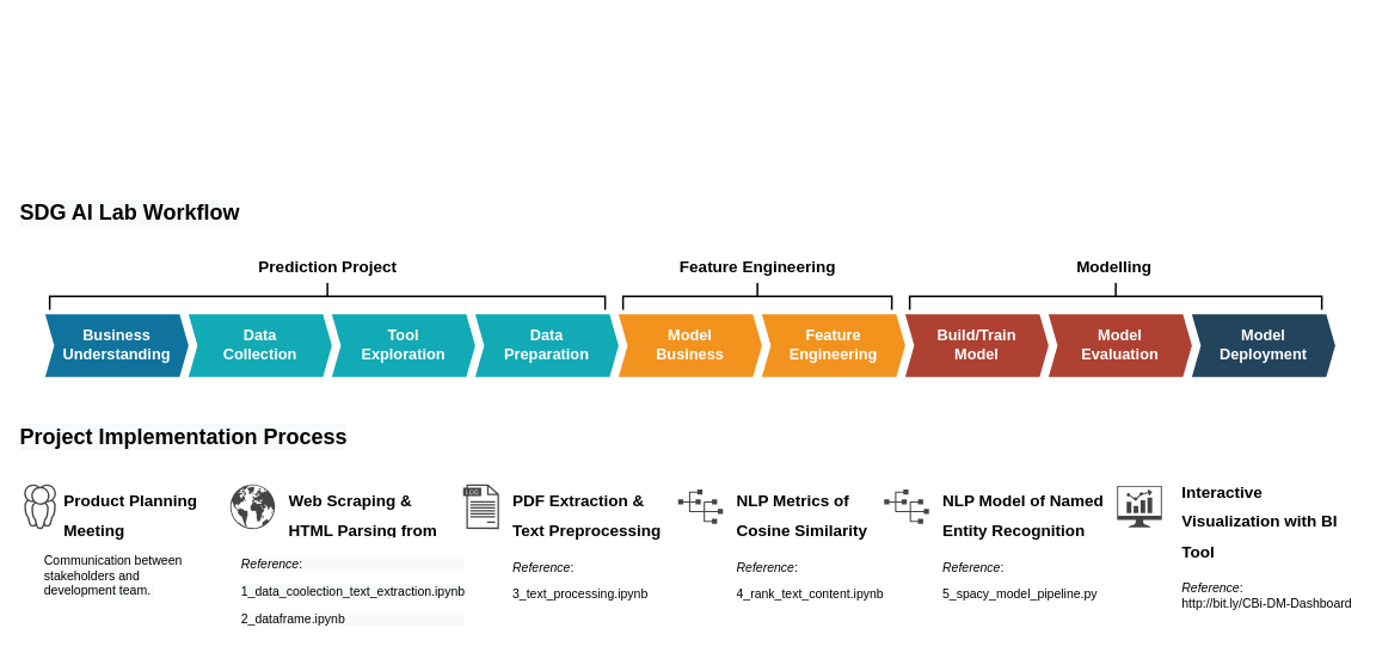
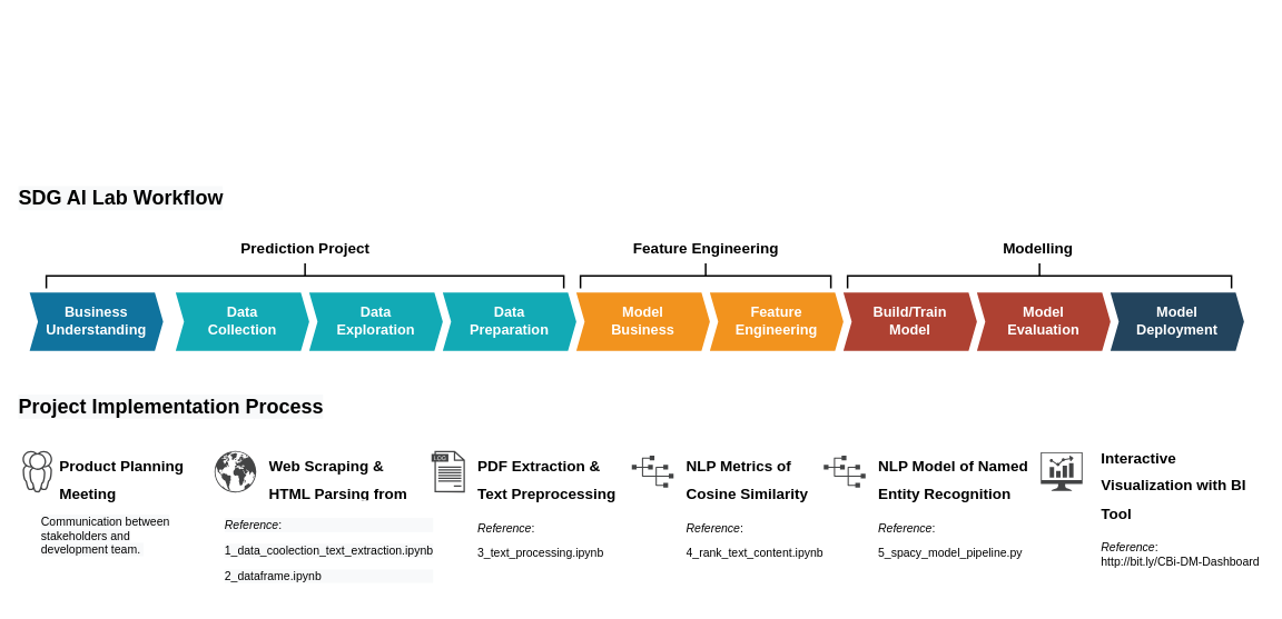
  <mxCell id="0" />
  <mxCell id="1" parent="0" />
  <mxCell id="2" value="&lt;h1 style=&quot;text-align: left&quot;&gt;&lt;font style=&quot;font-size: 18px&quot;&gt;Product Planning Meeting&lt;/font&gt;&lt;/h1&gt;" style="text;html=1;spacing=5;spacingTop=-20;whiteSpace=wrap;overflow=hidden;strokeWidth=2;fillColor=none;gradientColor=none;fontSize=14;align=center;" parent="1" vertex="1"><mxGeometry x="66.5" y="530" width="200" height="80" as="geometry" /></mxCell>
- <mxCell id="3" value="Business&lt;br&gt;Understanding" style="shape=step;perimeter=stepPerimeter;whiteSpace=wrap;html=1;fixedSize=1;size=10;fillColor=#10739E;strokeColor=none;fontSize=17;fontColor=#FFFFFF;fontStyle=1;align=center;rounded=0;" vertex="1" parent="1"><mxGeometry x="50" y="350" width="160" height="70" as="geometry" /></mxCell>
+ <mxCell id="3" value="Business&lt;br&gt;Understanding" style="shape=step;perimeter=stepPerimeter;whiteSpace=wrap;html=1;fixedSize=1;size=10;fillColor=#10739E;strokeColor=none;fontSize=17;fontColor=#FFFFFF;fontStyle=1;align=center;rounded=0;" vertex="1" parent="1"><mxGeometry x="35" y="350" width="160" height="70" as="geometry" /></mxCell>
  <mxCell id="4" value="Model&lt;br&gt;Business" style="shape=step;perimeter=stepPerimeter;whiteSpace=wrap;html=1;fixedSize=1;size=10;fillColor=#F2931E;strokeColor=none;fontSize=17;fontColor=#FFFFFF;fontStyle=1;align=center;rounded=0;" vertex="1" parent="1"><mxGeometry x="690" y="350" width="160" height="70" as="geometry" /></mxCell>
  <mxCell id="5" value="Build/Train&lt;br&gt;Model" style="shape=step;perimeter=stepPerimeter;whiteSpace=wrap;html=1;fixedSize=1;size=10;fillColor=#AE4132;strokeColor=none;fontSize=17;fontColor=#FFFFFF;fontStyle=1;align=center;rounded=0;" vertex="1" parent="1"><mxGeometry x="1010" y="350" width="160" height="70" as="geometry" /></mxCell>
  <mxCell id="6" value="Model&lt;br&gt;Deployment" style="shape=step;perimeter=stepPerimeter;whiteSpace=wrap;html=1;fixedSize=1;size=10;fillColor=#23445D;strokeColor=none;fontSize=17;fontColor=#FFFFFF;fontStyle=1;align=center;rounded=0;" vertex="1" parent="1"><mxGeometry x="1330" y="350" width="160" height="70" as="geometry" /></mxCell>
  <mxCell id="7" value="Data&lt;br&gt;Collection" style="shape=step;perimeter=stepPerimeter;whiteSpace=wrap;html=1;fixedSize=1;size=10;fillColor=#12AAB5;strokeColor=none;fontSize=17;fontColor=#FFFFFF;fontStyle=1;align=center;rounded=0;" vertex="1" parent="1"><mxGeometry x="210" y="350" width="160" height="70" as="geometry" /></mxCell>
- <mxCell id="8" value="Tool&lt;br&gt;Exploration" style="shape=step;perimeter=stepPerimeter;whiteSpace=wrap;html=1;fixedSize=1;size=10;fillColor=#12AAB5;strokeColor=none;fontSize=17;fontColor=#FFFFFF;fontStyle=1;align=center;rounded=0;" vertex="1" parent="1"><mxGeometry x="370" y="350" width="160" height="70" as="geometry" /></mxCell>
+ <mxCell id="8" value="Data&lt;br&gt;Exploration" style="shape=step;perimeter=stepPerimeter;whiteSpace=wrap;html=1;fixedSize=1;size=10;fillColor=#12AAB5;strokeColor=none;fontSize=17;fontColor=#FFFFFF;fontStyle=1;align=center;rounded=0;" vertex="1" parent="1"><mxGeometry x="370" y="350" width="160" height="70" as="geometry" /></mxCell>
  <mxCell id="9" value="Data&lt;br&gt;Preparation" style="shape=step;perimeter=stepPerimeter;whiteSpace=wrap;html=1;fixedSize=1;size=10;fillColor=#12AAB5;strokeColor=none;fontSize=17;fontColor=#FFFFFF;fontStyle=1;align=center;rounded=0;" vertex="1" parent="1"><mxGeometry x="530" y="350" width="160" height="70" as="geometry" /></mxCell>
  <mxCell id="10" value="Feature&lt;br&gt;Engineering" style="shape=step;perimeter=stepPerimeter;whiteSpace=wrap;html=1;fixedSize=1;size=10;fillColor=#F2931E;strokeColor=none;fontSize=17;fontColor=#FFFFFF;fontStyle=1;align=center;rounded=0;" vertex="1" parent="1"><mxGeometry x="850" y="350" width="160" height="70" as="geometry" /></mxCell>
  <mxCell id="11" value="Model&lt;br&gt;Evaluation" style="shape=step;perimeter=stepPerimeter;whiteSpace=wrap;html=1;fixedSize=1;size=10;fillColor=#AE4132;strokeColor=none;fontSize=17;fontColor=#FFFFFF;fontStyle=1;align=center;rounded=0;" vertex="1" parent="1"><mxGeometry x="1170" y="350" width="160" height="70" as="geometry" /></mxCell>
  <mxCell id="12" value="" style="strokeWidth=2;html=1;shape=mxgraph.flowchart.annotation_2;align=left;labelPosition=right;pointerEvents=1;rotation=90;" vertex="1" parent="1"><mxGeometry x="350" y="20" width="30" height="620" as="geometry" /></mxCell>
  <mxCell id="13" value="" style="strokeWidth=2;html=1;shape=mxgraph.flowchart.annotation_2;align=left;labelPosition=right;pointerEvents=1;rotation=90;" vertex="1" parent="1"><mxGeometry x="830" y="180" width="30" height="300" as="geometry" /></mxCell>
  <mxCell id="14" value="" style="strokeWidth=2;html=1;shape=mxgraph.flowchart.annotation_2;align=left;labelPosition=right;pointerEvents=1;rotation=90;" vertex="1" parent="1"><mxGeometry x="1230" y="100" width="30" height="460" as="geometry" /></mxCell>
  <mxCell id="15" value="&lt;font style=&quot;font-size: 18px&quot;&gt;Prediction Project&lt;/font&gt;" style="text;strokeColor=none;fillColor=none;html=1;fontSize=24;fontStyle=1;verticalAlign=middle;align=center;" vertex="1" parent="1"><mxGeometry x="315" y="280" width="100" height="30" as="geometry" /></mxCell>
  <mxCell id="16" value="&lt;font style=&quot;font-size: 18px&quot;&gt;Feature Engineering&lt;/font&gt;" style="text;strokeColor=none;fillColor=none;html=1;fontSize=24;fontStyle=1;verticalAlign=middle;align=center;" vertex="1" parent="1"><mxGeometry x="795" y="280" width="100" height="30" as="geometry" /></mxCell>
  <mxCell id="17" value="&lt;font style=&quot;font-size: 18px&quot;&gt;Modelling&lt;/font&gt;" style="text;strokeColor=none;fillColor=none;html=1;fontSize=24;fontStyle=1;verticalAlign=middle;align=center;" vertex="1" parent="1"><mxGeometry x="1193" y="280" width="100" height="30" as="geometry" /></mxCell>
  <mxCell id="18" value="" style="sketch=0;pointerEvents=1;shadow=0;dashed=0;html=1;strokeColor=none;fillColor=#434445;aspect=fixed;labelPosition=center;verticalLabelPosition=bottom;verticalAlign=top;align=center;outlineConnect=0;shape=mxgraph.vvd.user_group;" vertex="1" parent="1"><mxGeometry x="26.5" y="540" width="35.5" height="50" as="geometry" /></mxCell>
  <mxCell id="19" value="" style="sketch=0;pointerEvents=1;shadow=0;dashed=0;html=1;strokeColor=none;fillColor=#434445;aspect=fixed;labelPosition=center;verticalLabelPosition=bottom;verticalAlign=top;align=center;outlineConnect=0;shape=mxgraph.vvd.networking;" vertex="1" parent="1"><mxGeometry x="256.5" y="540" width="50" height="50" as="geometry" /></mxCell>
  <mxCell id="20" value="&lt;h1 style=&quot;color: rgb(0 , 0 , 0) ; font-family: &amp;#34;helvetica&amp;#34; ; font-style: normal ; letter-spacing: normal ; text-align: center ; text-indent: 0px ; text-transform: none ; word-spacing: 0px ; background-color: rgb(248 , 249 , 250)&quot;&gt;&lt;font style=&quot;font-size: 24px&quot;&gt;SDG AI Lab Workflow&lt;/font&gt;&lt;/h1&gt;" style="text;whiteSpace=wrap;html=1;" vertex="1" parent="1"><mxGeometry x="20" y="200" width="320" height="60" as="geometry" /></mxCell>
  <mxCell id="21" value="&lt;h1 style=&quot;color: rgb(0 , 0 , 0) ; font-family: &amp;#34;helvetica&amp;#34; ; font-style: normal ; letter-spacing: normal ; text-align: center ; text-indent: 0px ; text-transform: none ; word-spacing: 0px ; background-color: rgb(248 , 249 , 250)&quot;&gt;Project Implementation Process&lt;/h1&gt;" style="text;whiteSpace=wrap;html=1;" vertex="1" parent="1"><mxGeometry x="20" y="450" width="370" height="60" as="geometry" /></mxCell>
  <mxCell id="22" value="&lt;h1&gt;&lt;font style=&quot;font-size: 18px&quot;&gt;Web Scraping &amp;amp; HTML Parsing from UNGC&lt;/font&gt;&lt;/h1&gt;" style="text;html=1;spacing=5;spacingTop=-20;whiteSpace=wrap;overflow=hidden;strokeWidth=2;fillColor=none;gradientColor=none;fontSize=14;align=left;" vertex="1" parent="1"><mxGeometry x="316.5" y="530" width="180" height="70" as="geometry" /></mxCell>
  <mxCell id="23" value="" style="sketch=0;pointerEvents=1;shadow=0;dashed=0;html=1;strokeColor=none;fillColor=#434445;aspect=fixed;labelPosition=center;verticalLabelPosition=bottom;verticalAlign=top;align=center;outlineConnect=0;shape=mxgraph.vvd.log_files;" vertex="1" parent="1"><mxGeometry x="516.5" y="540" width="40" height="50" as="geometry" /></mxCell>
  <mxCell id="24" value="&lt;h1&gt;&lt;font style=&quot;font-size: 18px&quot;&gt;PDF Extraction &amp;amp; &lt;br&gt;Text Preprocessing&lt;/font&gt;&lt;/h1&gt;&lt;p&gt;&lt;i&gt;Reference&lt;/i&gt;&lt;span&gt;:&lt;/span&gt;&lt;br&gt;&lt;/p&gt;&lt;p&gt;3_text_processing.ipynb&lt;/p&gt;&lt;p&gt;&lt;br&gt;&lt;/p&gt;" style="text;html=1;spacing=5;spacingTop=-20;whiteSpace=wrap;overflow=hidden;strokeWidth=2;fillColor=none;gradientColor=none;fontSize=14;align=left;" vertex="1" parent="1"><mxGeometry x="566.5" y="530" width="180" height="190" as="geometry" /></mxCell>
  <mxCell id="25" value="&lt;h1&gt;&lt;span style=&quot;font-size: 18px&quot;&gt;NLP Model of Named Entity Recognition&amp;nbsp;&lt;/span&gt;&lt;/h1&gt;&lt;p&gt;&lt;i&gt;Reference&lt;/i&gt;:&lt;/p&gt;&lt;p&gt;5_spacy_model_pipeline.py&lt;/p&gt;&lt;p&gt;&lt;br&gt;&lt;/p&gt;" style="text;html=1;spacing=5;spacingTop=-20;whiteSpace=wrap;overflow=hidden;strokeWidth=2;fillColor=none;gradientColor=none;fontSize=14;align=left;" vertex="1" parent="1"><mxGeometry x="1046.5" y="530" width="200" height="190" as="geometry" /></mxCell>
  <mxCell id="26" value="&lt;h1&gt;&lt;span style=&quot;font-size: 18px&quot;&gt;NLP Metrics of &lt;br&gt;Cosine Similarity&amp;nbsp;&lt;/span&gt;&lt;/h1&gt;&lt;p&gt;&lt;i&gt;Reference&lt;/i&gt;:&lt;/p&gt;&lt;p&gt;4_rank_text_content.ipynb&lt;/p&gt;&lt;p&gt;&lt;br&gt;&lt;/p&gt;" style="text;html=1;spacing=5;spacingTop=-20;whiteSpace=wrap;overflow=hidden;strokeWidth=2;fillColor=none;gradientColor=none;fontSize=14;align=left;" vertex="1" parent="1"><mxGeometry x="816.5" y="530" width="200" height="190" as="geometry" /></mxCell>
  <mxCell id="27" value="" style="sketch=0;pointerEvents=1;shadow=0;dashed=0;html=1;strokeColor=none;fillColor=#434445;aspect=fixed;labelPosition=center;verticalLabelPosition=bottom;verticalAlign=top;align=center;outlineConnect=0;shape=mxgraph.vvd.nsx;" vertex="1" parent="1"><mxGeometry x="756.5" y="545.75" width="50" height="38.5" as="geometry" /></mxCell>
  <mxCell id="28" value="" style="sketch=0;pointerEvents=1;shadow=0;dashed=0;html=1;strokeColor=none;fillColor=#434445;aspect=fixed;labelPosition=center;verticalLabelPosition=bottom;verticalAlign=top;align=center;outlineConnect=0;shape=mxgraph.vvd.nsx;" vertex="1" parent="1"><mxGeometry x="986.5" y="545.75" width="50" height="38.5" as="geometry" /></mxCell>
  <mxCell id="29" value="&lt;span style=&quot;color: rgb(0, 0, 0); font-family: helvetica; font-size: 14px; font-style: normal; font-weight: 400; letter-spacing: normal; text-align: left; text-indent: 0px; text-transform: none; word-spacing: 0px; background-color: rgb(248, 249, 250); display: inline; float: none;&quot;&gt;Communication between stakeholders and development team.&amp;nbsp;&lt;/span&gt;" style="text;whiteSpace=wrap;html=1;" vertex="1" parent="1"><mxGeometry x="46.5" y="610" width="180" height="60" as="geometry" /></mxCell>
  <mxCell id="30" value="&lt;p style=&quot;color: rgb(0 , 0 , 0) ; font-family: &amp;#34;helvetica&amp;#34; ; font-size: 14px ; font-style: normal ; font-weight: 400 ; letter-spacing: normal ; text-align: left ; text-indent: 0px ; text-transform: none ; word-spacing: 0px ; background-color: rgb(248 , 249 , 250)&quot;&gt;&lt;i&gt;Reference&lt;/i&gt;:&lt;br&gt;&lt;/p&gt;&lt;p style=&quot;color: rgb(0 , 0 , 0) ; font-family: &amp;#34;helvetica&amp;#34; ; font-size: 14px ; font-style: normal ; font-weight: 400 ; letter-spacing: normal ; text-align: left ; text-indent: 0px ; text-transform: none ; word-spacing: 0px ; background-color: rgb(248 , 249 , 250)&quot;&gt;1_data_coolection_text_extraction.ipynb&lt;/p&gt;&lt;p style=&quot;color: rgb(0 , 0 , 0) ; font-family: &amp;#34;helvetica&amp;#34; ; font-size: 14px ; font-style: normal ; font-weight: 400 ; letter-spacing: normal ; text-align: left ; text-indent: 0px ; text-transform: none ; word-spacing: 0px ; background-color: rgb(248 , 249 , 250)&quot;&gt;2_dataframe.ipynb&lt;/p&gt;" style="text;whiteSpace=wrap;html=1;" vertex="1" parent="1"><mxGeometry x="266.5" y="600" width="200" height="110" as="geometry" /></mxCell>
  <mxCell id="31" value="" style="sketch=0;pointerEvents=1;shadow=0;dashed=0;html=1;strokeColor=none;fillColor=#434445;aspect=fixed;labelPosition=center;verticalLabelPosition=bottom;verticalAlign=top;align=center;outlineConnect=0;shape=mxgraph.vvd.nsx_dashboard;" vertex="1" parent="1"><mxGeometry x="1246.5" y="541.75" width="50" height="46.5" as="geometry" /></mxCell>
  <mxCell id="32" value="&lt;h1&gt;&lt;span style=&quot;font-size: 18px&quot;&gt;Interactive Visualization with BI Tool&lt;/span&gt;&lt;/h1&gt;&lt;div&gt;&lt;font style=&quot;font-size: 14px&quot;&gt;&lt;i&gt;Reference&lt;/i&gt;:&lt;/font&gt;&lt;/div&gt;&lt;div&gt;&lt;font style=&quot;font-size: 14px&quot;&gt;http://bit.ly/CBi-DM-Dashboard&lt;/font&gt;&lt;br&gt;&lt;/div&gt;" style="text;html=1;spacing=5;spacingTop=-20;whiteSpace=wrap;overflow=hidden;strokeWidth=2;fillColor=none;gradientColor=none;fontSize=14;align=left;" vertex="1" parent="1"><mxGeometry x="1313.5" y="520" width="200" height="190" as="geometry" /></mxCell>
